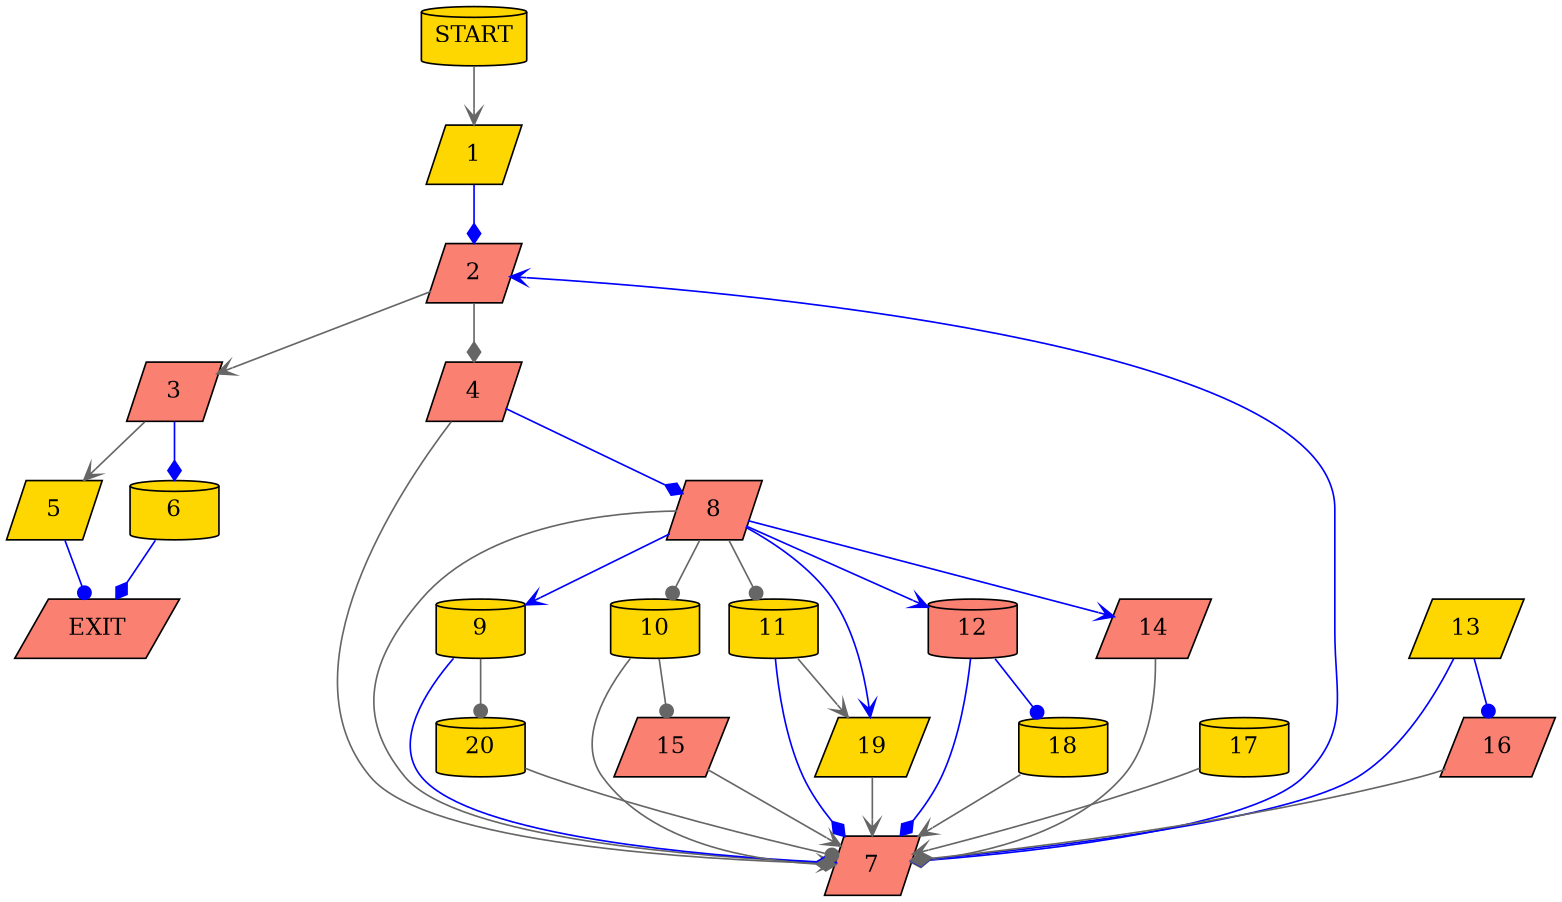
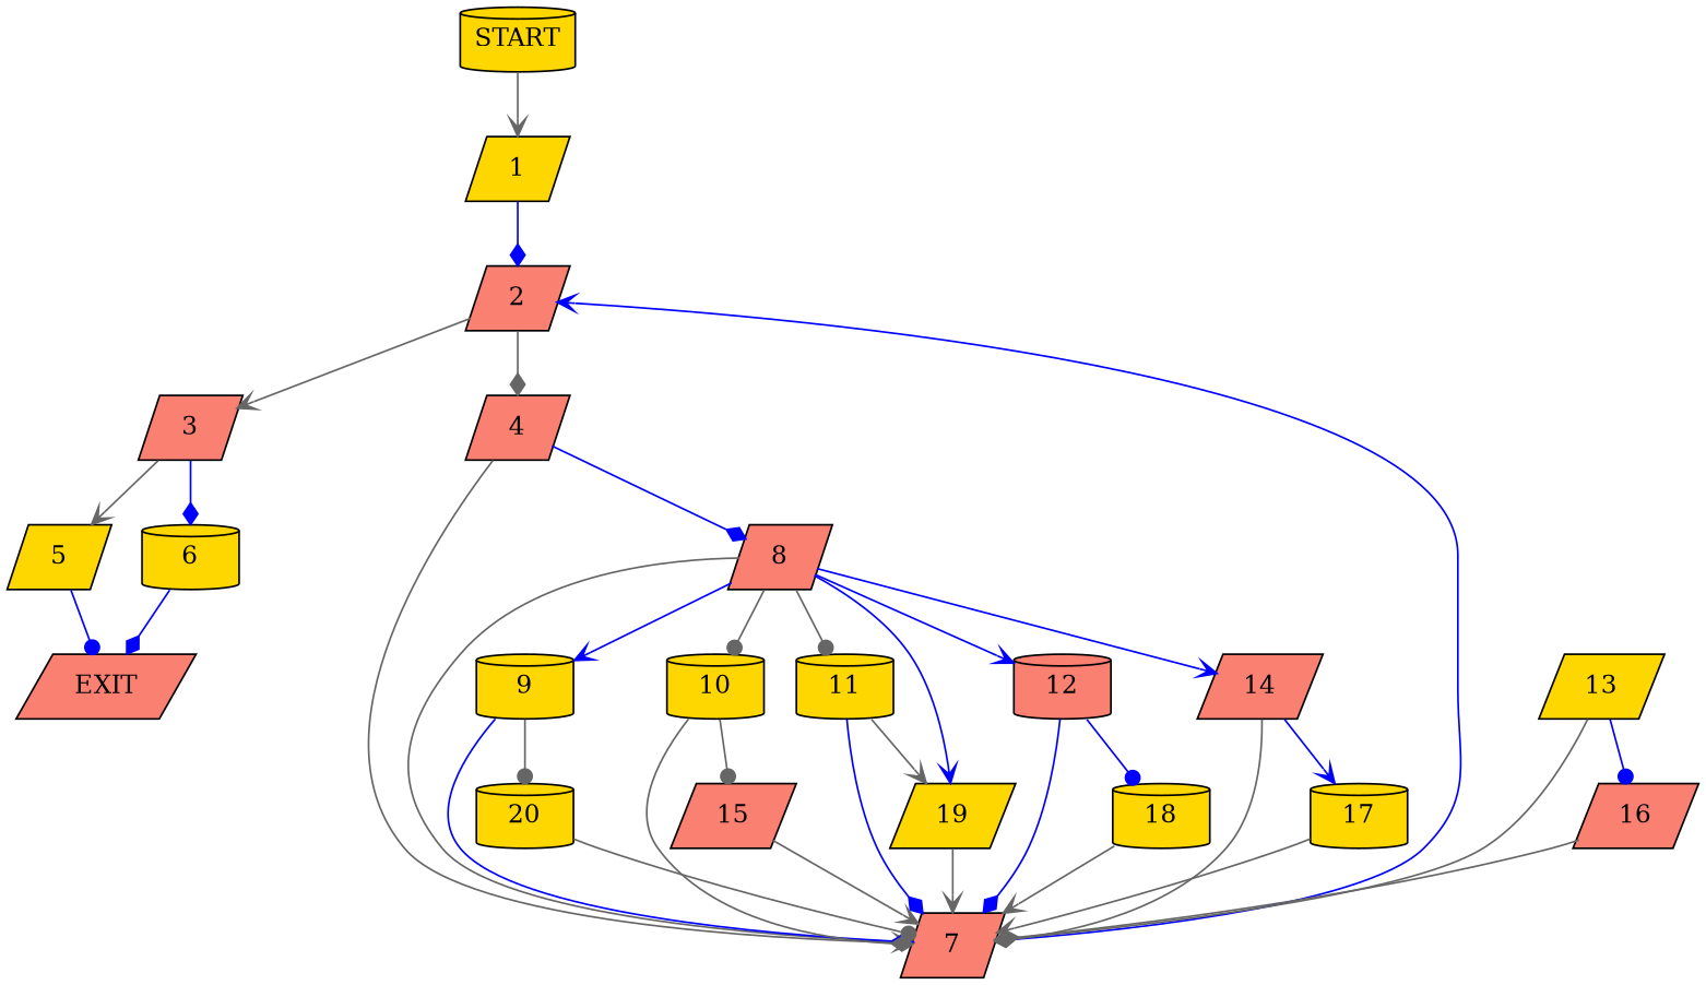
  digraph {
    node [fillcolor=gold shape=parallelogram style=filled]
    edge [arrowhead=vee color=gray40]
    n1 [label=START shape=cylinder]
    1
    2 [fillcolor=salmon]
    n4 [fillcolor=salmon label=EXIT]
    3 [fillcolor=salmon]
    4 [fillcolor=salmon]
    5
    6 [shape=cylinder]
    7 [fillcolor=salmon]
    8 [fillcolor=salmon]
    9 [shape=cylinder]
    10 [shape=cylinder]
    11 [shape=cylinder]
    12 [fillcolor=salmon shape=cylinder]
    14 [fillcolor=salmon]
    19
    20 [shape=cylinder]
    15 [fillcolor=salmon]
    18 [shape=cylinder]
    13
    16 [fillcolor=salmon]
    17 [shape=cylinder]
    n1 -> 1
    1 -> 2 [arrowhead=diamond color=blue]
    2 -> 3
    2 -> 4 [arrowhead=diamond]
    3 -> 5
    3 -> 6 [arrowhead=diamond color=blue]
    4 -> 7
    4 -> 8 [arrowhead=diamond color=blue]
    5 -> n4 [arrowhead=dot color=blue]
    6 -> n4 [arrowhead=diamond color=blue]
    7 -> 2 [color=blue]
    8 -> 7 [arrowhead=diamond]
    8 -> 9 [color=blue]
    8 -> 10 [arrowhead=dot]
    8 -> 11 [arrowhead=dot]
    8 -> 12 [color=blue]
    8 -> 14 [color=blue]
    8 -> 19 [color=blue]
    9 -> 7 [arrowhead=diamond color=blue]
    9 -> 20 [arrowhead=dot]
    10 -> 7 [arrowhead=diamond]
    10 -> 15 [arrowhead=dot]
    11 -> 7 [arrowhead=diamond color=blue]
    11 -> 19
    12 -> 7 [arrowhead=diamond color=blue]
    12 -> 18 [arrowhead=dot color=blue]
    14 -> 7 [arrowhead=diamond]
+   14 -> 17 [color=blue]
    19 -> 7
    20 -> 7 [arrowhead=dot]
    15 -> 7
    18 -> 7
-   13 -> 7 [arrowhead=diamond color=blue]
+   13 -> 7 [arrowhead=diamond]
    13 -> 16 [arrowhead=dot color=blue]
    16 -> 7 [arrowhead=diamond]
    17 -> 7
  }
